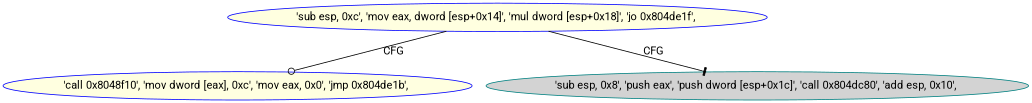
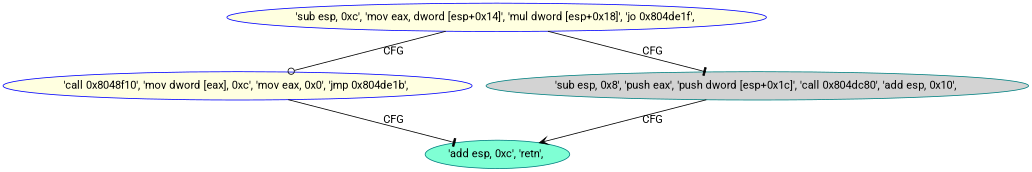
  digraph {
    fontname=Roboto
    node [style=filled fillcolor=lightyellow color=blue fontname=Roboto]
    edge [arrowhead=tee fontname=Roboto]
    n1 [label="'sub esp, 0xc', 'mov eax, dword [esp+0x14]', 'mul dword [esp+0x18]', 'jo 0x804de1f', "]
    n2 [label="'call 0x8048f10', 'mov dword [eax], 0xc', 'mov eax, 0x0', 'jmp 0x804de1b', "]
    n3 [label="'sub esp, 0x8', 'push eax', 'push dword [esp+0x1c]', 'call 0x804dc80', 'add esp, 0x10', " fillcolor=lightgrey color=teal]
+   n4 [label="'add esp, 0xc', 'retn', " fillcolor=aquamarine color=teal]
    n1 -> n2 [label=CFG arrowhead=odot]
    n1 -> n3 [label=CFG]
+   n2 -> n4 [label=CFG]
+   n3 -> n4 [label=CFG arrowhead=vee]
  }
